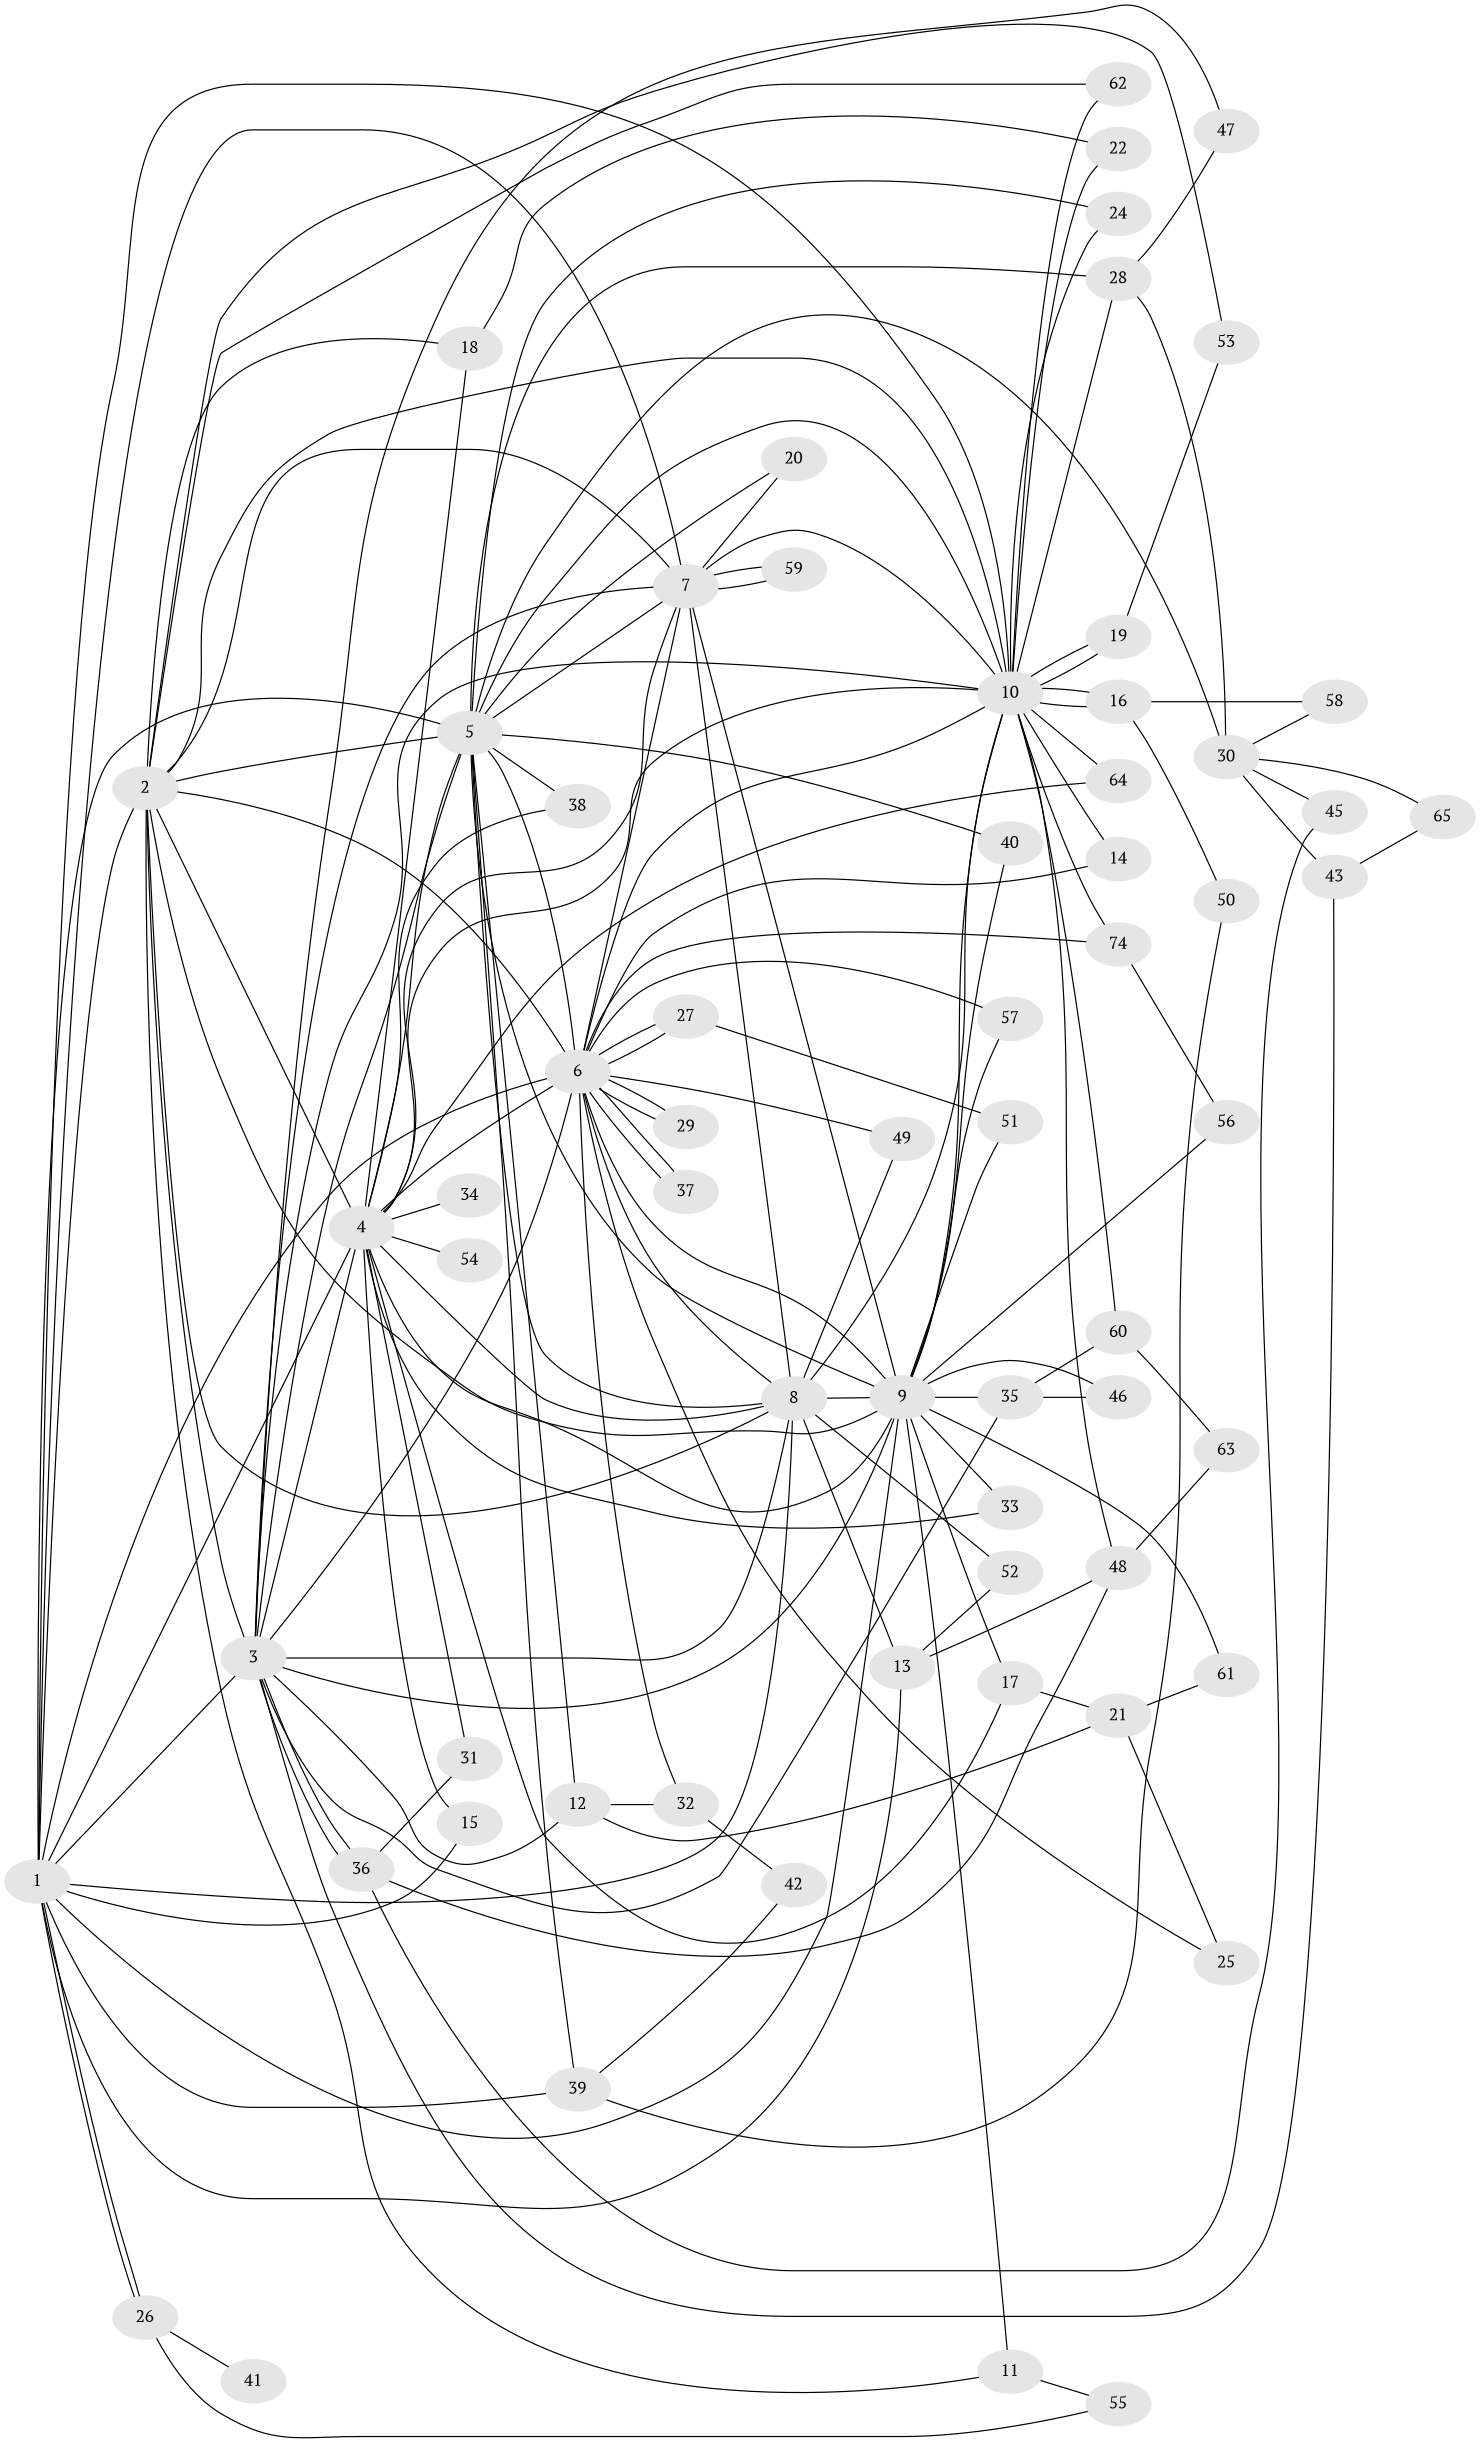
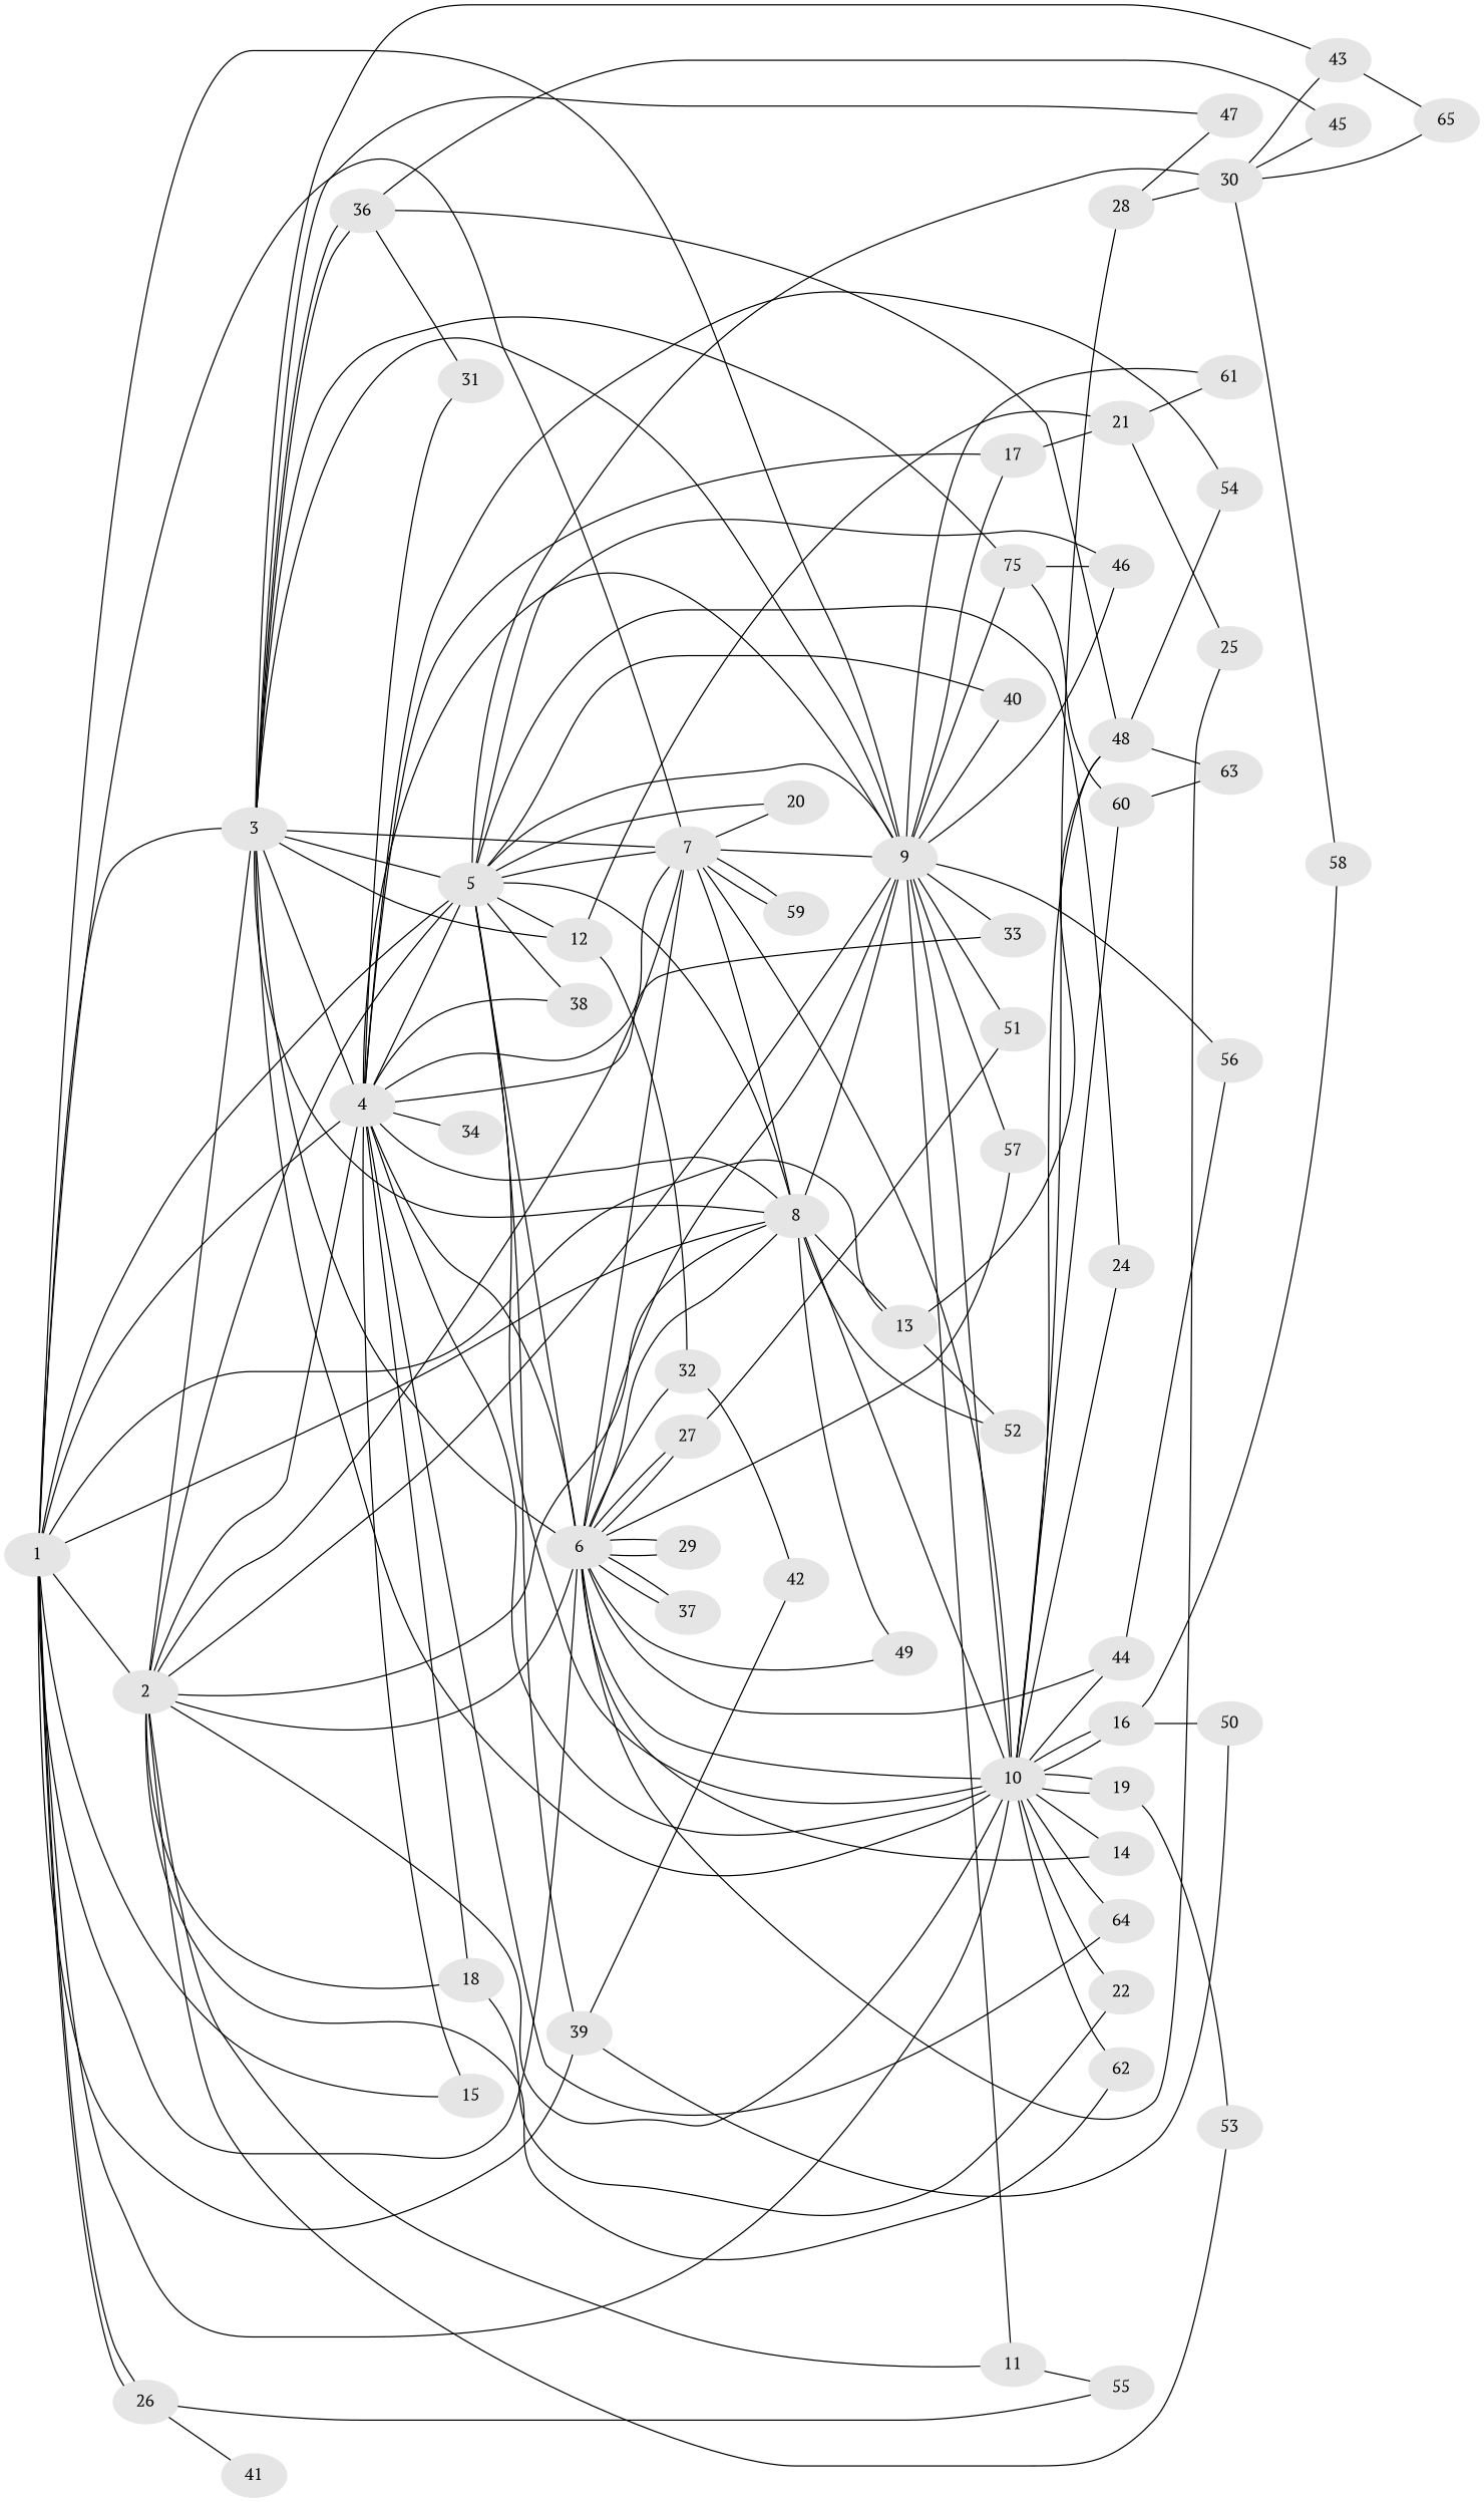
  graph {
    fontname="PT Serif"
    rankdir=LR
    node [color=gray90 fontname="PT Serif" style=filled]
    edge [fontname="PT Serif"]
    1
    2
    3
    4
    5
    6
    7
    8
    9
    10
    13
    15
    26
    39
    11
    18
    53
    62
    12
-   35
+   35 [label=75]
    36
    43
    47
    31
    17
    33
    34
    38
    54
    64
    20
    24
    28
    30
    40
    14
    25
    27
    29
    32
    37
-   44 [label=74]
+   44
    49
    57
    59
    52
    46
    51
    56
    61
    16
    19
    22
    48
    60
    55
    41
    50
    42
    21
    45
    65
    58
    63
    1 -- 2
    1 -- 3
    1 -- 4
    1 -- 5
    1 -- 6
    1 -- 7
    1 -- 8
    1 -- 9
    1 -- 10
    1 -- 13
    1 -- 15
    1 -- 26
    1 -- 26
    1 -- 39
    2 -- 3
    2 -- 4
    2 -- 5
    2 -- 6
    2 -- 7
    2 -- 8
    2 -- 9
    2 -- 10
    2 -- 11
    2 -- 18
    2 -- 53
    2 -- 62
    3 -- 4
    3 -- 5
    3 -- 6
    3 -- 7
    3 -- 8
    3 -- 9
    3 -- 10
    3 -- 12
    3 -- 35
    3 -- 36
    3 -- 36
    3 -- 43
    3 -- 47
    4 -- 5
    4 -- 6
    4 -- 7
    4 -- 8
    4 -- 9
    4 -- 10
    4 -- 15
    4 -- 18
    4 -- 31
    4 -- 17
    4 -- 33
    4 -- 34
    4 -- 38
    4 -- 54
    4 -- 64
    5 -- 6
    5 -- 7
    5 -- 8
    5 -- 9
    5 -- 10
    5 -- 39
    5 -- 12
    5 -- 38
    5 -- 20
    5 -- 24
-   5 -- 28
+   5 -- 46
    5 -- 30
    5 -- 40
    6 -- 7
    6 -- 8
    6 -- 9
    6 -- 10
    6 -- 14
    6 -- 25
    6 -- 27
    6 -- 27
    6 -- 29
    6 -- 29
    6 -- 32
    6 -- 37
    6 -- 37
    6 -- 44
    6 -- 49
    6 -- 57
    7 -- 8
    7 -- 9
    7 -- 10
    7 -- 20
    7 -- 59
    7 -- 59
    8 -- 9
    8 -- 10
    8 -- 13
    8 -- 49
    8 -- 52
    9 -- 10
    9 -- 11
    9 -- 35
    9 -- 17
    9 -- 33
    9 -- 40
    9 -- 57
    9 -- 46
    9 -- 51
    9 -- 56
    9 -- 61
    10 -- 62
    10 -- 64
    10 -- 24
    10 -- 28
    10 -- 14
    10 -- 44
    10 -- 16
    10 -- 16
    10 -- 19
    10 -- 19
    10 -- 22
    10 -- 48
    10 -- 60
    13 -- 52
    13 -- 48
    26 -- 55
    26 -- 41
    39 -- 50
    39 -- 42
    11 -- 55
    18 -- 22
    12 -- 32
    12 -- 21
    35 -- 46
    35 -- 60
    36 -- 31
    36 -- 48
    36 -- 45
    43 -- 65
    17 -- 21
    28 -- 47
    28 -- 30
    30 -- 43
    30 -- 45
    30 -- 65
    30 -- 58
    27 -- 51
    32 -- 42
    44 -- 56
    16 -- 50
    16 -- 58
    19 -- 53
+   48 -- 54
    48 -- 63
    60 -- 63
    21 -- 25
    21 -- 61
  }
